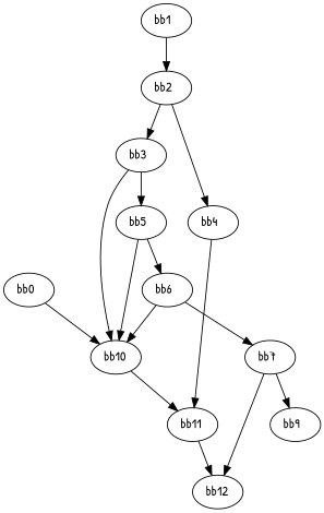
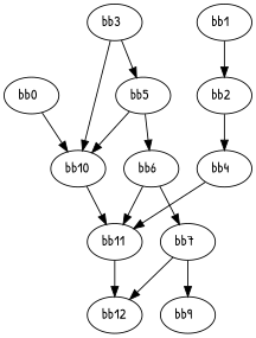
  digraph {
    fontname="Patrick Hand"
    node [fontname="Patrick Hand"]
    edge [fontname="Patrick Hand"]
    n1 [label="bb0\l"]
    n2 [label="bb10\l"]
    n3 [label="bb1\l"]
    n4 [label="bb2\l"]
    n5 [label="bb11\l"]
    n6 [label="bb3\l"]
    n7 [label="bb4\l"]
    n8 [label="bb5\l"]
    n9 [label="bb6\l"]
    n10 [label="bb12\l"]
    n11 [label="bb7\l"]
    n12 [label="bb9\l"]
    n1 -> n2
    n2 -> n5
    n3 -> n4
-   n4 -> n6
    n4 -> n7
    n5 -> n10
    n6 -> n2
    n6 -> n8
    n7 -> n5
    n8 -> n2
    n8 -> n9
-   n9 -> n2
+   n9 -> n5
    n9 -> n11
    n11 -> n10
    n11 -> n12
  }
